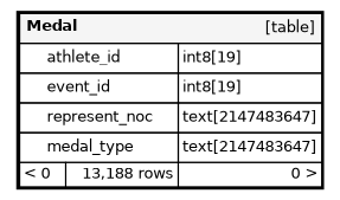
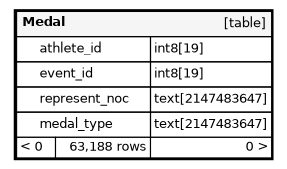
  digraph {
    bgcolor="#ffffff"
    fontname=Helvetica
    fontsize=11
    nodesep=0.18
    rankdir=RL
    ranksep=0.46
    ration=compress
-   n1 [fontname=Helvetica fontsize=11 label=<     <TABLE BORDER="2" CELLBORDER="1" CELLSPACING="0" BGCOLOR="#ffffff">       <TR><TD COLSPAN="4"  BGCOLOR="#f5f5f5"><TABLE BORDER="0" CELLSPACING="0"><TR><TD ALIGN="LEFT"><B>Medal</B></TD><TD ALIGN="RIGHT">[table]</TD></TR></TABLE></TD></TR>       <TR><TD PORT="athlete_id" COLSPAN="2" ALIGN="LEFT"><TABLE BORDER="0" CELLSPACING="0" ALIGN="LEFT"><TR ALIGN="LEFT"><TD ALIGN="LEFT" FIXEDSIZE="TRUE" WIDTH="15" HEIGHT="16"></TD><TD ALIGN="LEFT" FIXEDSIZE="TRUE" WIDTH="96" HEIGHT="16">athlete_id</TD></TR></TABLE></TD><TD PORT="athlete_id.type" ALIGN="LEFT">int8[19]</TD></TR>       <TR><TD PORT="event_id" COLSPAN="2" ALIGN="LEFT"><TABLE BORDER="0" CELLSPACING="0" ALIGN="LEFT"><TR ALIGN="LEFT"><TD ALIGN="LEFT" FIXEDSIZE="TRUE" WIDTH="15" HEIGHT="16"></TD><TD ALIGN="LEFT" FIXEDSIZE="TRUE" WIDTH="96" HEIGHT="16">event_id</TD></TR></TABLE></TD><TD PORT="event_id.type" ALIGN="LEFT">int8[19]</TD></TR>       <TR><TD PORT="represent_noc" COLSPAN="2" ALIGN="LEFT"><TABLE BORDER="0" CELLSPACING="0" ALIGN="LEFT"><TR ALIGN="LEFT"><TD ALIGN="LEFT" FIXEDSIZE="TRUE" WIDTH="15" HEIGHT="16"></TD><TD ALIGN="LEFT" FIXEDSIZE="TRUE" WIDTH="96" HEIGHT="16">represent_noc</TD></TR></TABLE></TD><TD PORT="represent_noc.type" ALIGN="LEFT">text[2147483647]</TD></TR>       <TR><TD PORT="medal_type" COLSPAN="2" ALIGN="LEFT"><TABLE BORDER="0" CELLSPACING="0" ALIGN="LEFT"><TR ALIGN="LEFT"><TD ALIGN="LEFT" FIXEDSIZE="TRUE" WIDTH="15" HEIGHT="16"></TD><TD ALIGN="LEFT" FIXEDSIZE="TRUE" WIDTH="96" HEIGHT="16">medal_type</TD></TR></TABLE></TD><TD PORT="medal_type.type" ALIGN="LEFT">text[2147483647]</TD></TR>       <TR><TD ALIGN="LEFT" BGCOLOR="#ffffff">&lt; 0</TD><TD ALIGN="RIGHT" BGCOLOR="#ffffff">13,188 rows</TD><TD ALIGN="RIGHT" BGCOLOR="#ffffff">0 &gt;</TD></TR>     </TABLE>> shape=plaintext]
+   n1 [fontname=Helvetica fontsize=11 label=<     <TABLE BORDER="2" CELLBORDER="1" CELLSPACING="0" BGCOLOR="#ffffff">       <TR><TD COLSPAN="4"  BGCOLOR="#f5f5f5"><TABLE BORDER="0" CELLSPACING="0"><TR><TD ALIGN="LEFT"><B>Medal</B></TD><TD ALIGN="RIGHT">[table]</TD></TR></TABLE></TD></TR>       <TR><TD PORT="athlete_id" COLSPAN="2" ALIGN="LEFT"><TABLE BORDER="0" CELLSPACING="0" ALIGN="LEFT"><TR ALIGN="LEFT"><TD ALIGN="LEFT" FIXEDSIZE="TRUE" WIDTH="15" HEIGHT="16"></TD><TD ALIGN="LEFT" FIXEDSIZE="TRUE" WIDTH="96" HEIGHT="16">athlete_id</TD></TR></TABLE></TD><TD PORT="athlete_id.type" ALIGN="LEFT">int8[19]</TD></TR>       <TR><TD PORT="event_id" COLSPAN="2" ALIGN="LEFT"><TABLE BORDER="0" CELLSPACING="0" ALIGN="LEFT"><TR ALIGN="LEFT"><TD ALIGN="LEFT" FIXEDSIZE="TRUE" WIDTH="15" HEIGHT="16"></TD><TD ALIGN="LEFT" FIXEDSIZE="TRUE" WIDTH="96" HEIGHT="16">event_id</TD></TR></TABLE></TD><TD PORT="event_id.type" ALIGN="LEFT">int8[19]</TD></TR>       <TR><TD PORT="represent_noc" COLSPAN="2" ALIGN="LEFT"><TABLE BORDER="0" CELLSPACING="0" ALIGN="LEFT"><TR ALIGN="LEFT"><TD ALIGN="LEFT" FIXEDSIZE="TRUE" WIDTH="15" HEIGHT="16"></TD><TD ALIGN="LEFT" FIXEDSIZE="TRUE" WIDTH="96" HEIGHT="16">represent_noc</TD></TR></TABLE></TD><TD PORT="represent_noc.type" ALIGN="LEFT">text[2147483647]</TD></TR>       <TR><TD PORT="medal_type" COLSPAN="2" ALIGN="LEFT"><TABLE BORDER="0" CELLSPACING="0" ALIGN="LEFT"><TR ALIGN="LEFT"><TD ALIGN="LEFT" FIXEDSIZE="TRUE" WIDTH="15" HEIGHT="16"></TD><TD ALIGN="LEFT" FIXEDSIZE="TRUE" WIDTH="96" HEIGHT="16">medal_type</TD></TR></TABLE></TD><TD PORT="medal_type.type" ALIGN="LEFT">text[2147483647]</TD></TR>       <TR><TD ALIGN="LEFT" BGCOLOR="#ffffff">&lt; 0</TD><TD ALIGN="RIGHT" BGCOLOR="#ffffff">63,188 rows</TD><TD ALIGN="RIGHT" BGCOLOR="#ffffff">0 &gt;</TD></TR>     </TABLE>> shape=plaintext]
  }
